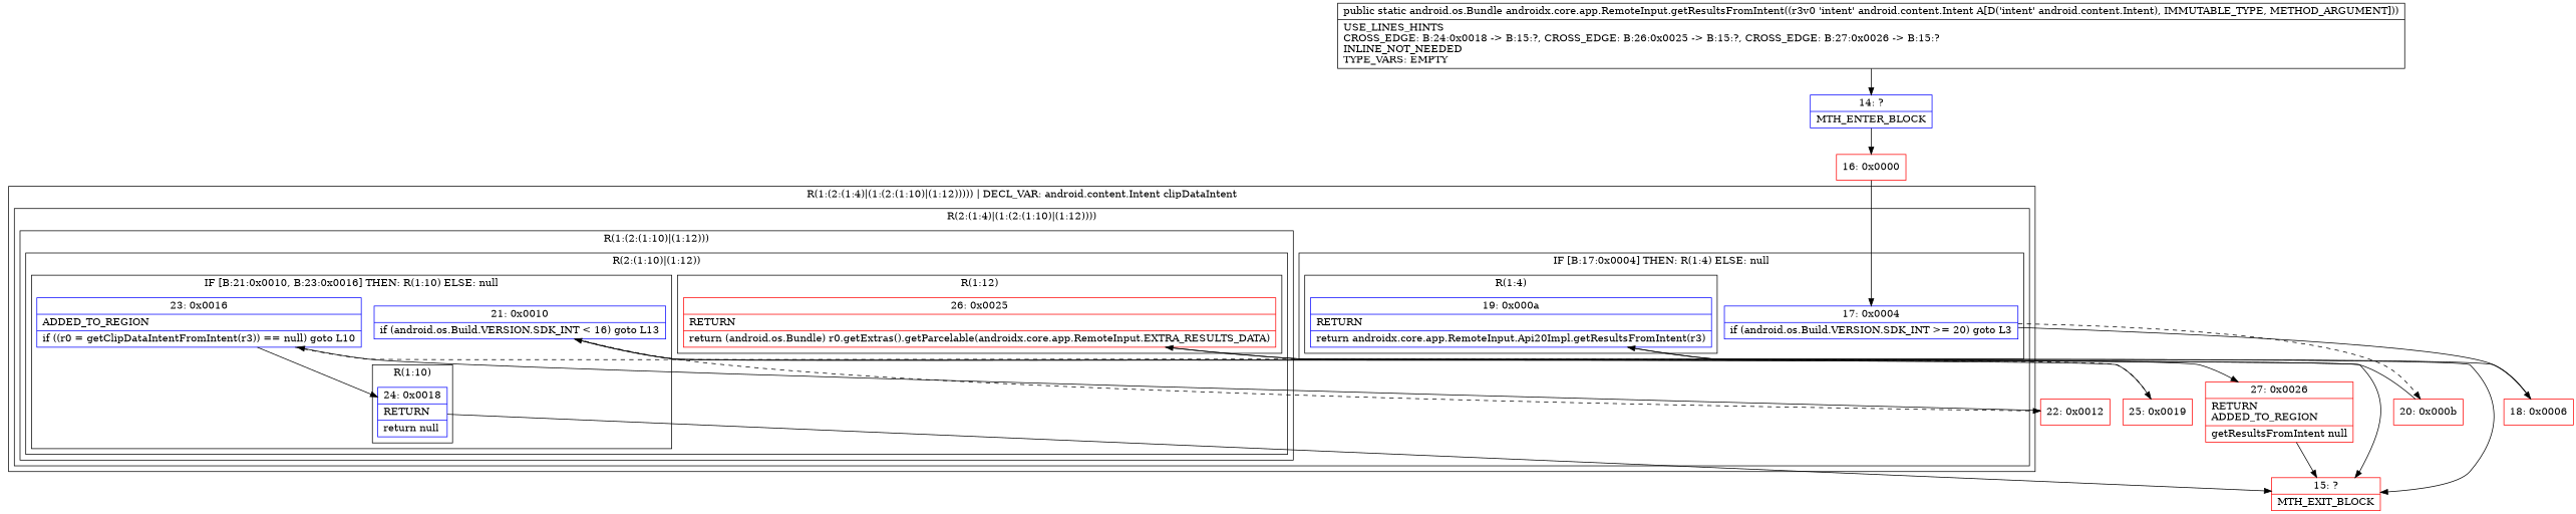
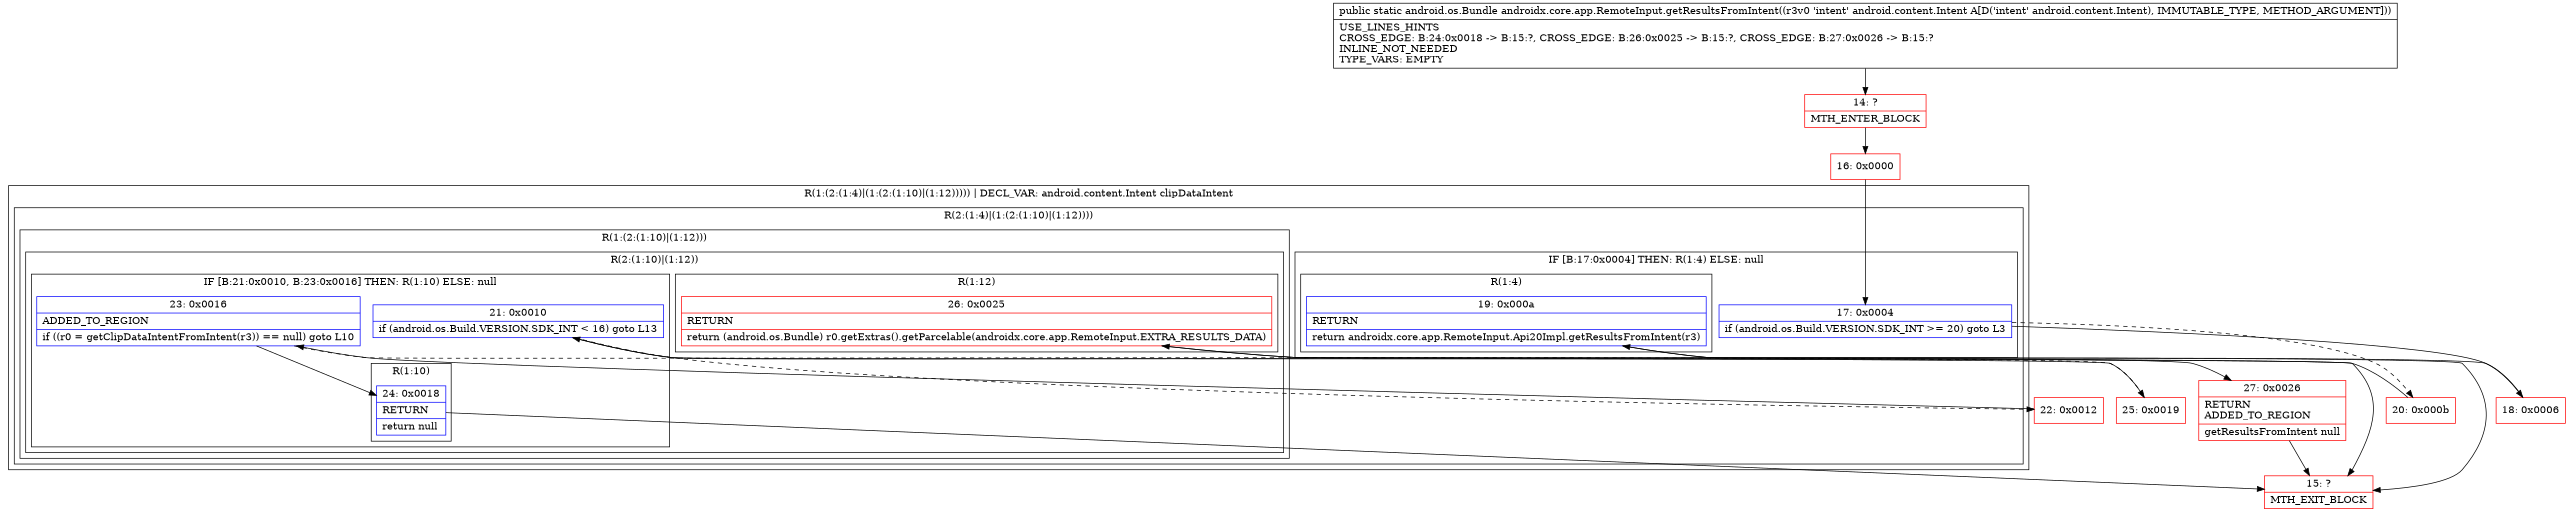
  digraph {
    node [color=red shape=record]
    n1 [color=blue label="{19\:\ 0x000a|RETURN\l|return androidx.core.app.RemoteInput.Api20Impl.getResultsFromIntent(r3)\l}"]
    n2 [color=blue label="{17\:\ 0x0004|if (android.os.Build.VERSION.SDK_INT \>= 20) goto L3\l}"]
    n3 [color=blue label="{24\:\ 0x0018|RETURN\l|return null\l}"]
    n4 [color=blue label="{21\:\ 0x0010|if (android.os.Build.VERSION.SDK_INT \< 16) goto L13\l}"]
    n5 [color=blue label="{23\:\ 0x0016|ADDED_TO_REGION\l|if ((r0 = getClipDataIntentFromIntent(r3)) == null) goto L10\l}"]
    n6 [label="{26\:\ 0x0025|RETURN\l|return (android.os.Bundle) r0.getExtras().getParcelable(androidx.core.app.RemoteInput.EXTRA_RESULTS_DATA)\l}"]
    n7 [label="{15\:\ ?|MTH_EXIT_BLOCK\l}"]
    n8 [label="{18\:\ 0x0006}"]
    n9 [label="{20\:\ 0x000b}"]
    n10 [label="{22\:\ 0x0012}"]
    n11 [label="{27\:\ 0x0026|RETURN\lADDED_TO_REGION\l|getResultsFromIntent null\l}"]
    n12 [label="{25\:\ 0x0019}"]
-   n13 [color=blue label="{14\:\ ?|MTH_ENTER_BLOCK\l}"]
+   n13 [label="{14\:\ ?|MTH_ENTER_BLOCK\l}"]
    n14 [label="{16\:\ 0x0000}"]
    n15 [label="{public static android.os.Bundle androidx.core.app.RemoteInput.getResultsFromIntent((r3v0 'intent' android.content.Intent A[D('intent' android.content.Intent), IMMUTABLE_TYPE, METHOD_ARGUMENT]))  | USE_LINES_HINTS\lCROSS_EDGE: B:24:0x0018 \-\> B:15:?, CROSS_EDGE: B:26:0x0025 \-\> B:15:?, CROSS_EDGE: B:27:0x0026 \-\> B:15:?\lINLINE_NOT_NEEDED\lTYPE_VARS: EMPTY\l}" color=""]
    subgraph cluster_1 {
      label="R(1:(2:(1:4)|(1:(2:(1:10)|(1:12))))) | DECL_VAR: android.content.Intent clipDataIntent\l"
      subgraph cluster_2 {
        label="R(2:(1:4)|(1:(2:(1:10)|(1:12))))"
        subgraph cluster_3 {
          label="IF [B:17:0x0004] THEN: R(1:4) ELSE: null"
          n2
          subgraph cluster_4 {
            label="R(1:4)"
            n1
          }
        }
        subgraph cluster_5 {
          label="R(1:(2:(1:10)|(1:12)))"
          subgraph cluster_6 {
            label="R(2:(1:10)|(1:12))"
            subgraph cluster_7 {
              label="IF [B:21:0x0010, B:23:0x0016] THEN: R(1:10) ELSE: null"
              n4
              n5
              subgraph cluster_8 {
                label="R(1:10)"
                n3
              }
            }
            subgraph cluster_9 {
              label="R(1:12)"
              n6
            }
          }
        }
      }
    }
    n1 -> n7
    n2 -> n8
    n2 -> n9 [style=dashed]
    n3 -> n7
    n4 -> n10 [style=dashed]
    n4 -> n11
    n5 -> n3
    n5 -> n12 [style=dashed]
    n6 -> n7
    n8 -> n1
    n9 -> n4
    n10 -> n5
    n11 -> n7
    n12 -> n6
    n13 -> n14
    n14 -> n2
    n15 -> n13
  }
